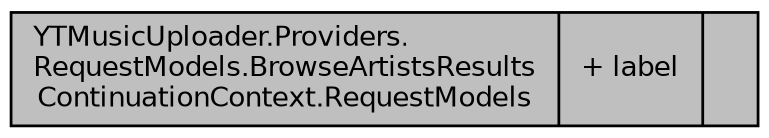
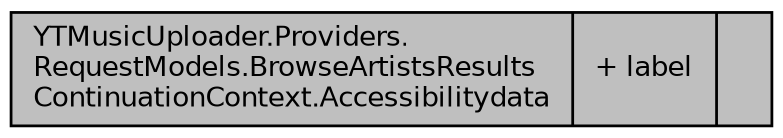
  digraph {
    rankdir=LR
-   n1 [color=black fillcolor=grey75 fontcolor=black fontname=Helvetica fontsize=10 height=0.2 label="{YTMusicUploader.Providers.\lRequestModels.BrowseArtistsResults\lContinuationContext.RequestModels\n|+ label\l|}" shape=record style=filled width=0.4]
+   n1 [color=black fillcolor=grey75 fontcolor=black fontname=Helvetica fontsize=10 height=0.2 label="{YTMusicUploader.Providers.\lRequestModels.BrowseArtistsResults\lContinuationContext.Accessibilitydata\n|+ label\l|}" shape=record style=filled width=0.4]
  }
